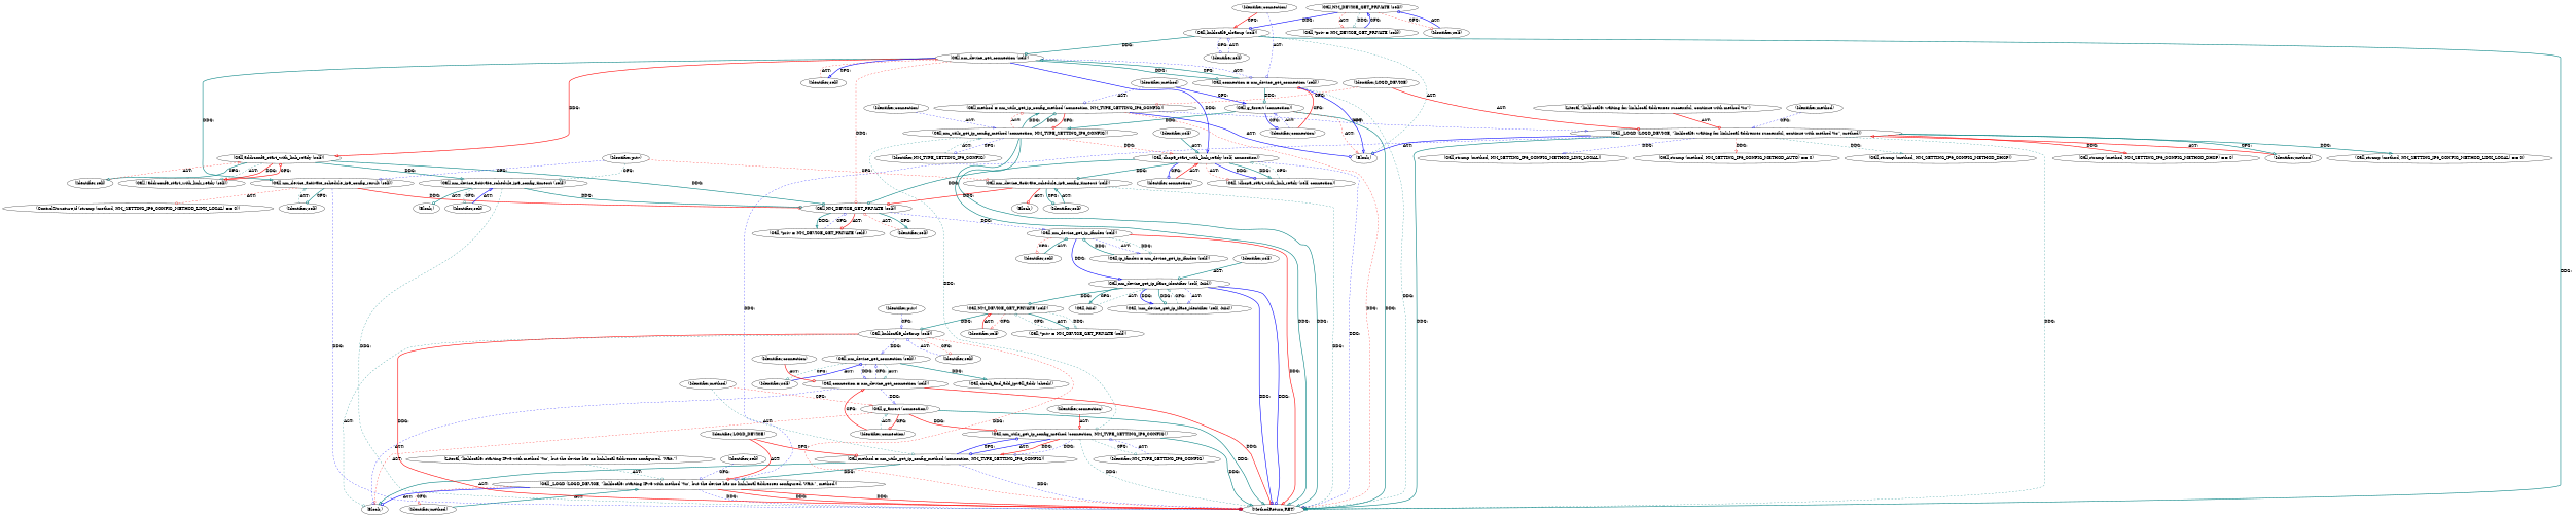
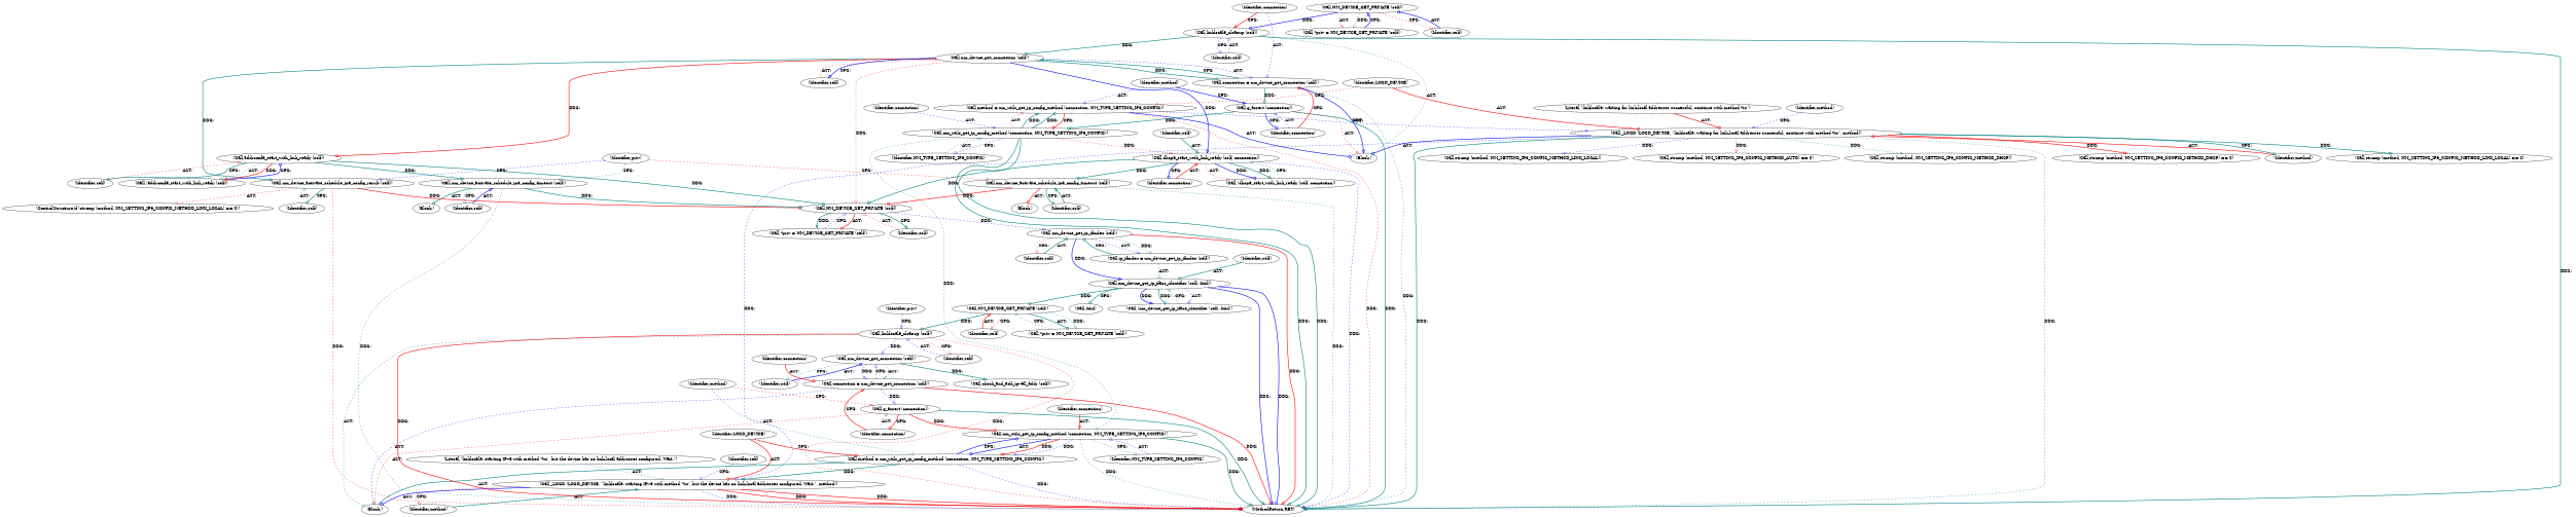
  digraph {
    edge [arrowhead=odot color=teal style=bold]
    n1 [label="(Call,_LOGD (LOGD_DEVICE, \"linklocal6: starting IPv6 with method '%s', but the device has no link-local addresses configured. Wait.\", method))"]
    n2 [label="(Identifier,method)"]
    n3 [label="(MethodReturn,RET)"]
    n4 [label="(Block,)"]
    n5 [label="(Call,_LOGD (LOGD_DEVICE, \"linklocal6: waiting for link-local addresses successful, continue with method %s\", method))"]
    n6 [label="(Call,strcmp (method, NM_SETTING_IP6_CONFIG_METHOD_AUTO) == 0)"]
    n7 [label="(Block,)"]
    n8 [label="(Call,strcmp (method, NM_SETTING_IP6_CONFIG_METHOD_DHCP))"]
    n9 [label="(Call,strcmp (method, NM_SETTING_IP6_CONFIG_METHOD_DHCP) == 0)"]
    n10 [label="(Identifier,method)"]
    n11 [label="(Call,strcmp (method, NM_SETTING_IP6_CONFIG_METHOD_LINK_LOCAL) == 0)"]
    n12 [label="(Call,strcmp (method, NM_SETTING_IP6_CONFIG_METHOD_LINK_LOCAL))"]
    n13 [label="(Call,method = nm_utils_get_ip_config_method (connection, NM_TYPE_SETTING_IP6_CONFIG))"]
    n14 [label="(Call,nm_utils_get_ip_config_method (connection, NM_TYPE_SETTING_IP6_CONFIG))"]
    n15 [label="(Call,nm_utils_get_ip_config_method (connection, NM_TYPE_SETTING_IP6_CONFIG))"]
    n16 [label="(Call,dhcp6_start_with_link_ready (self, connection))"]
    n17 [label="(Identifier,NM_TYPE_SETTING_IP6_CONFIG)"]
    n18 [label="(Call,method = nm_utils_get_ip_config_method (connection, NM_TYPE_SETTING_IP6_CONFIG))"]
    n19 [label="(Identifier,NM_TYPE_SETTING_IP6_CONFIG)"]
    n20 [label="(Call,NM_DEVICE_GET_PRIVATE (self))"]
    n21 [label="(Call,nm_device_activate_schedule_ip6_config_timeout (self))"]
    n22 [label="(Call,!dhcp6_start_with_link_ready (self, connection))"]
    n23 [label="(Identifier,connection)"]
    n24 [label="(Call,g_assert (connection))"]
    n25 [label="(Identifier,connection)"]
    n26 [label="(Call,connection = nm_device_get_connection (self))"]
    n27 [label="(Call,nm_device_get_connection (self))"]
    n28 [label="(Call,nm_device_activate_schedule_ip6_config_result (self))"]
    n29 [label="(Call,addrconf6_start_with_link_ready (self))"]
    n30 [label="(Identifier,self)"]
    n31 [label="(Call,nm_device_get_ip_ifindex (self))"]
    n32 [label="(Call,*priv = NM_DEVICE_GET_PRIVATE (self))"]
    n33 [label="(Identifier,self)"]
    n34 [label="(Identifier,self)"]
    n35 [label="(ControlStructure,if (strcmp (method, NM_SETTING_IP6_CONFIG_METHOD_LINK_LOCAL) == 0))"]
    n36 [label="(Call,nm_device_activate_schedule_ip6_config_timeout (self))"]
    n37 [label="(Call,!addrconf6_start_with_link_ready (self))"]
    n38 [label="(Identifier,self)"]
    n39 [label="(Call,linklocal6_cleanup (self))"]
    n40 [label="(Identifier,self)"]
    n41 [label="(Call,NM_DEVICE_GET_PRIVATE (self))"]
    n42 [label="(Call,*priv = NM_DEVICE_GET_PRIVATE (self))"]
    n43 [label="(Identifier,self)"]
    n44 [label="(Call,g_assert (connection))"]
    n45 [label="(Identifier,connection)"]
    n46 [label="(Call,connection = nm_device_get_connection (self))"]
    n47 [label="(Call,nm_device_get_connection (self))"]
-   n48 [label="(Call,check_and_add_ipv6ll_addr (check))"]
+   n48 [label="(Call,check_and_add_ipv6ll_addr (self))"]
    n49 [label="(Identifier,self)"]
    n50 [label="(Call,linklocal6_cleanup (self))"]
    n51 [label="(Identifier,self)"]
    n52 [label="(Call,NM_DEVICE_GET_PRIVATE (self))"]
    n53 [label="(Identifier,self)"]
    n54 [label="(Call,*priv = NM_DEVICE_GET_PRIVATE (self))"]
    n55 [label="(Call,nm_device_get_ip_iface_identifier (self, &iid))"]
    n56 [label="(Call,!nm_device_get_ip_iface_identifier (self, &iid))"]
    n57 [label="(Call,&iid)"]
    n58 [label="(Call,ip_ifindex = nm_device_get_ip_ifindex (self))"]
    n59 [label="(Identifier,self)"]
    n60 [label="(Block,)"]
    n61 [label="(Identifier,self)"]
    n62 [label="(Identifier,self)"]
    n63 [label="(Block,)"]
    n64 [label="(Identifier,method)"]
    n65 [label="(Identifier,connection)"]
    n66 [label="(Identifier,connection)"]
    n67 [label="(Identifier,priv)"]
    n68 [label="(Identifier,self)"]
    n69 [label="(Literal,\"linklocal6: starting IPv6 with method '%s', but the device has no link-local addresses configured. Wait.\")"]
    n70 [label="(Identifier,self)"]
    n71 [label="(Identifier,connection)"]
    n72 [label="(Identifier,LOGD_DEVICE)"]
    n73 [label="(Identifier,method)"]
    n74 [label="(Literal,\"linklocal6: waiting for link-local addresses successful, continue with method %s\")"]
    n75 [label="(Identifier,connection)"]
    n76 [label="(Identifier,method)"]
    n77 [label="(Identifier,self)"]
    n78 [label="(Identifier,priv)"]
    n79 [label="(Identifier,LOGD_DEVICE)"]
    n1 -> n2 [arrowhead=onormal color=red label="CFG: " style=dashed]
    n1 -> n3 [color=red label="DDG: "]
    n1 -> n3 [arrowhead=onormal color=blue label="DDG: " style=dashed]
    n1 -> n3 [arrowhead=onormal color=red label="DDG: "]
    n1 -> n4 [color=blue label="AST: "]
    n2 -> n1 [arrowhead=onormal label="AST: "]
    n5 -> n1 [color=blue label="DDG: " style=dashed]
    n5 -> n3 [label="DDG: "]
    n5 -> n3 [label="DDG: " style=dashed]
    n5 -> n6 [arrowhead=onormal color=red label="DDG: " style=dashed]
    n5 -> n7 [color=blue label="AST: "]
    n5 -> n8 [arrowhead=onormal label="DDG: " style=dashed]
    n5 -> n9 [arrowhead=onormal color=red label="DDG: "]
    n5 -> n10 [arrowhead=onormal label="CFG: "]
    n5 -> n11 [arrowhead=onormal label="DDG: "]
    n5 -> n12 [arrowhead=onormal color=blue label="DDG: " style=dashed]
    n10 -> n5 [arrowhead=onormal color=red label="AST: "]
    n13 -> n3 [color=red label="DDG: " style=dashed]
    n13 -> n5 [arrowhead=onormal color=blue label="DDG: " style=dashed]
    n13 -> n7 [color=blue label="AST: "]
    n13 -> n14 [color=red label="CFG: "]
    n14 -> n3 [arrowhead=onormal label="DDG: "]
    n14 -> n3 [arrowhead=onormal label="DDG: "]
    n14 -> n13 [color=red label="AST: " style=dashed]
    n14 -> n13 [arrowhead=onormal label="DDG: "]
    n14 -> n13 [label="DDG: "]
    n14 -> n15 [label="DDG: " style=dashed]
    n14 -> n16 [arrowhead=onormal color=red label="DDG: " style=dashed]
    n14 -> n17 [color=blue label="CFG: " style=dashed]
    n15 -> n3 [arrowhead=onormal label="DDG: "]
    n15 -> n3 [label="DDG: " style=dashed]
    n15 -> n18 [color=blue label="AST: "]
    n15 -> n18 [arrowhead=onormal color=red label="DDG: "]
    n15 -> n18 [color=blue label="DDG: " style=dashed]
    n15 -> n19 [label="CFG: " style=dashed]
    n16 -> n3 [arrowhead=onormal color=blue label="DDG: " style=dashed]
    n16 -> n20 [label="DDG: "]
    n16 -> n21 [label="DDG: "]
    n16 -> n22 [color=red label="AST: " style=dashed]
    n16 -> n22 [color=blue label="DDG: "]
    n16 -> n22 [arrowhead=onormal label="DDG: "]
    n16 -> n23 [color=blue label="CFG: "]
    n17 -> n14 [arrowhead=onormal label="AST: " style=dashed]
    n18 -> n1 [arrowhead=onormal label="DDG: "]
    n18 -> n3 [arrowhead=onormal color=blue label="DDG: " style=dashed]
    n18 -> n4 [arrowhead=onormal label="AST: "]
    n18 -> n15 [color=blue label="CFG: "]
    n19 -> n15 [color=blue label="AST: " style=dashed]
    n20 -> n31 [arrowhead=onormal color=blue label="DDG: " style=dashed]
    n20 -> n32 [color=red label="AST: "]
    n20 -> n32 [arrowhead=onormal label="DDG: "]
    n20 -> n33 [arrowhead=onormal label="CFG: "]
    n21 -> n3 [label="DDG: " style=dashed]
    n21 -> n20 [color=red label="DDG: "]
    n21 -> n60 [color=red label="AST: "]
    n21 -> n61 [label="CFG: "]
    n22 -> n16 [arrowhead=onormal label="CFG: " style=dashed]
    n23 -> n16 [arrowhead=onormal color=red label="AST: "]
    n24 -> n3 [label="DDG: "]
    n24 -> n7 [arrowhead=onormal color=red label="AST: " style=dashed]
    n24 -> n14 [arrowhead=onormal label="DDG: "]
    n24 -> n25 [color=blue label="CFG: "]
    n25 -> n24 [arrowhead=onormal color=blue label="AST: " style=dashed]
    n25 -> n26 [color=red label="CFG: "]
    n26 -> n3 [label="DDG: " style=dashed]
    n26 -> n7 [arrowhead=onormal color=blue label="AST: "]
    n26 -> n24 [label="DDG: "]
    n26 -> n27 [arrowhead=onormal label="CFG: "]
    n27 -> n16 [arrowhead=onormal color=blue label="DDG: "]
    n27 -> n20 [color=red label="DDG: " style=dashed]
    n27 -> n26 [color=blue label="AST: " style=dashed]
    n27 -> n26 [label="DDG: "]
    n27 -> n28 [arrowhead=onormal label="DDG: "]
    n27 -> n29 [arrowhead=onormal color=red label="DDG: "]
    n27 -> n30 [arrowhead=onormal color=blue label="CFG: "]
-   n28 -> n3 [color=blue label="DDG: " style=dashed]
+   n28 -> n3 [color=red label="DDG: " style=dashed]
    n28 -> n20 [color=red label="DDG: "]
    n28 -> n34 [label="CFG: "]
    n28 -> n35 [color=red label="AST: " style=dashed]
    n29 -> n20 [label="DDG: "]
    n29 -> n36 [arrowhead=onormal label="DDG: "]
    n29 -> n37 [arrowhead=onormal label="AST: " style=dashed]
    n29 -> n37 [arrowhead=onormal color=red label="DDG: "]
    n29 -> n38 [arrowhead=onormal label="CFG: "]
    n30 -> n27 [arrowhead=onormal color=red label="AST: " style=dashed]
    n31 -> n3 [arrowhead=onormal color=red label="DDG: "]
    n31 -> n55 [arrowhead=onormal color=blue label="DDG: "]
    n31 -> n58 [arrowhead=onormal color=blue label="AST: " style=dashed]
    n31 -> n58 [label="DDG: " style=dashed]
    n31 -> n59 [color=red label="CFG: " style=dashed]
    n32 -> n20 [color=blue label="CFG: " style=dashed]
    n33 -> n20 [color=red label="AST: " style=dashed]
    n34 -> n28 [arrowhead=onormal label="AST: " style=dashed]
    n36 -> n3 [arrowhead=onormal label="DDG: " style=dashed]
    n36 -> n20 [label="DDG: "]
    n36 -> n62 [label="CFG: " style=dashed]
    n36 -> n63 [label="AST: "]
-   n37 -> n29 [color=red label="CFG: "]
+   n37 -> n29 [color=blue label="CFG: "]
    n38 -> n29 [arrowhead=onormal color=red label="AST: " style=dashed]
    n39 -> n3 [arrowhead=onormal label="DDG: "]
    n39 -> n7 [arrowhead=onormal label="AST: " style=dashed]
    n39 -> n27 [label="DDG: "]
    n39 -> n40 [color=blue label="CFG: " style=dashed]
    n40 -> n39 [color=blue label="AST: " style=dashed]
    n41 -> n39 [color=blue label="DDG: "]
    n41 -> n42 [arrowhead=onormal color=red label="AST: " style=dashed]
    n41 -> n42 [label="DDG: " style=dashed]
    n41 -> n43 [color=red label="CFG: " style=dashed]
    n42 -> n41 [arrowhead=onormal color=blue label="CFG: "]
    n43 -> n41 [color=blue label="AST: "]
    n44 -> n3 [arrowhead=onormal label="DDG: "]
    n44 -> n4 [arrowhead=onormal color=red label="AST: " style=dashed]
    n44 -> n15 [color=red label="DDG: "]
    n44 -> n45 [color=red label="CFG: "]
    n45 -> n44 [arrowhead=onormal label="AST: " style=dashed]
    n45 -> n46 [arrowhead=onormal color=red label="CFG: "]
    n46 -> n3 [color=red label="DDG: "]
    n46 -> n4 [color=blue label="AST: " style=dashed]
    n46 -> n44 [arrowhead=onormal color=blue label="DDG: " style=dashed]
    n46 -> n47 [arrowhead=onormal color=blue label="CFG: " style=dashed]
    n47 -> n46 [arrowhead=onormal label="AST: " style=dashed]
    n47 -> n46 [arrowhead=onormal color=blue label="DDG: " style=dashed]
    n47 -> n48 [arrowhead=onormal label="DDG: "]
    n47 -> n49 [arrowhead=onormal label="CFG: " style=dashed]
    n49 -> n47 [color=blue label="AST: "]
    n50 -> n3 [color=red label="DDG: "]
    n50 -> n3 [arrowhead=onormal color=red label="DDG: " style=dashed]
    n50 -> n4 [label="AST: " style=dashed]
    n50 -> n47 [arrowhead=onormal color=blue label="DDG: " style=dashed]
    n50 -> n51 [color=red label="CFG: " style=dashed]
    n51 -> n50 [color=blue label="AST: " style=dashed]
    n52 -> n50 [label="DDG: "]
    n52 -> n53 [arrowhead=onormal color=red label="CFG: " style=dashed]
    n52 -> n54 [label="AST: "]
    n52 -> n54 [arrowhead=onormal label="DDG: " style=dashed]
    n53 -> n52 [arrowhead=onormal color=red label="AST: "]
    n54 -> n52 [label="CFG: " style=dashed]
    n55 -> n3 [color=blue label="DDG: "]
    n55 -> n3 [color=blue label="DDG: "]
    n55 -> n52 [label="DDG: "]
    n55 -> n56 [arrowhead=onormal color=blue label="AST: " style=dashed]
    n55 -> n56 [arrowhead=onormal color=blue label="DDG: "]
    n55 -> n56 [label="DDG: "]
-   n55 -> n57 [arrowhead=onormal label="CFG: "]
+   n55 -> n57 [label="CFG: "]
    n56 -> n55 [arrowhead=onormal label="CFG: " style=dashed]
-   n57 -> n55 [label="AST: " style=dashed]
-   n58 -> n31 [label="DDG: "]
+   n58 -> n55 [label="AST: " style=dashed]
+   n58 -> n31 [label="CFG: "]
    n59 -> n31 [label="AST: "]
    n61 -> n21 [arrowhead=onormal label="AST: "]
    n62 -> n36 [arrowhead=onormal color=blue label="AST: "]
    n64 -> n5 [arrowhead=onormal color=blue label="CFG: " style=dashed]
    n65 -> n14 [arrowhead=onormal color=blue label="AST: " style=dashed]
    n66 -> n26 [color=blue label="AST: " style=dashed]
    n66 -> n39 [arrowhead=onormal color=red label="CFG: "]
    n67 -> n50 [arrowhead=onormal color=blue label="CFG: " style=dashed]
    n68 -> n16 [arrowhead=onormal label="AST: "]
    n69 -> n1 [label="AST: " style=dashed]
    n70 -> n1 [color=blue label="CFG: " style=dashed]
    n71 -> n46 [color=red label="AST: "]
    n72 -> n1 [color=red label="AST: "]
    n72 -> n18 [color=red label="CFG: "]
    n73 -> n13 [color=blue label="AST: " style=dashed]
    n73 -> n24 [arrowhead=onormal color=blue label="CFG: "]
    n74 -> n5 [color=red label="AST: "]
    n75 -> n15 [arrowhead=onormal color=red label="AST: "]
    n76 -> n18 [label="AST: " style=dashed]
    n76 -> n44 [arrowhead=onormal color=red label="CFG: " style=dashed]
    n77 -> n55 [label="AST: "]
    n78 -> n21 [color=red label="CFG: " style=dashed]
    n78 -> n28 [color=blue label="CFG: " style=dashed]
    n78 -> n36 [label="CFG: " style=dashed]
    n79 -> n5 [color=red label="AST: "]
    n79 -> n13 [color=red label="CFG: " style=dashed]
  }
